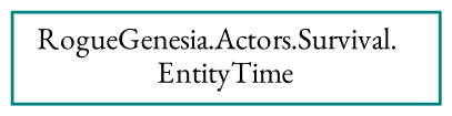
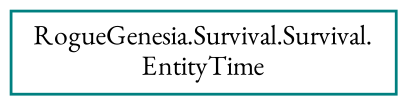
  digraph {
    rankdir=TB
    fontname="EB Garamond"
-   n1 [color=teal fillcolor=white fontname="EB Garamond" fontsize=10 height=0.2 label="RogueGenesia.Actors.Survival.\lEntityTime" shape=box style=filled width=0.4]
+   n1 [color=teal fillcolor=white fontname="EB Garamond" fontsize=10 height=0.2 label="RogueGenesia.Survival.Survival.\lEntityTime" shape=box style=filled width=0.4]
  }
